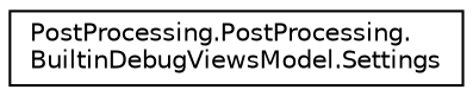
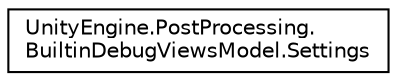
  digraph {
    rankdir=LR
-   n1 [color=black fillcolor=white fontname=Helvetica fontsize=10 height=0.2 label="PostProcessing.PostProcessing.\lBuiltinDebugViewsModel.Settings" shape=record style=filled width=0.4]
+   n1 [color=black fillcolor=white fontname=Helvetica fontsize=10 height=0.2 label="UnityEngine.PostProcessing.\lBuiltinDebugViewsModel.Settings" shape=record style=filled width=0.4]
  }
